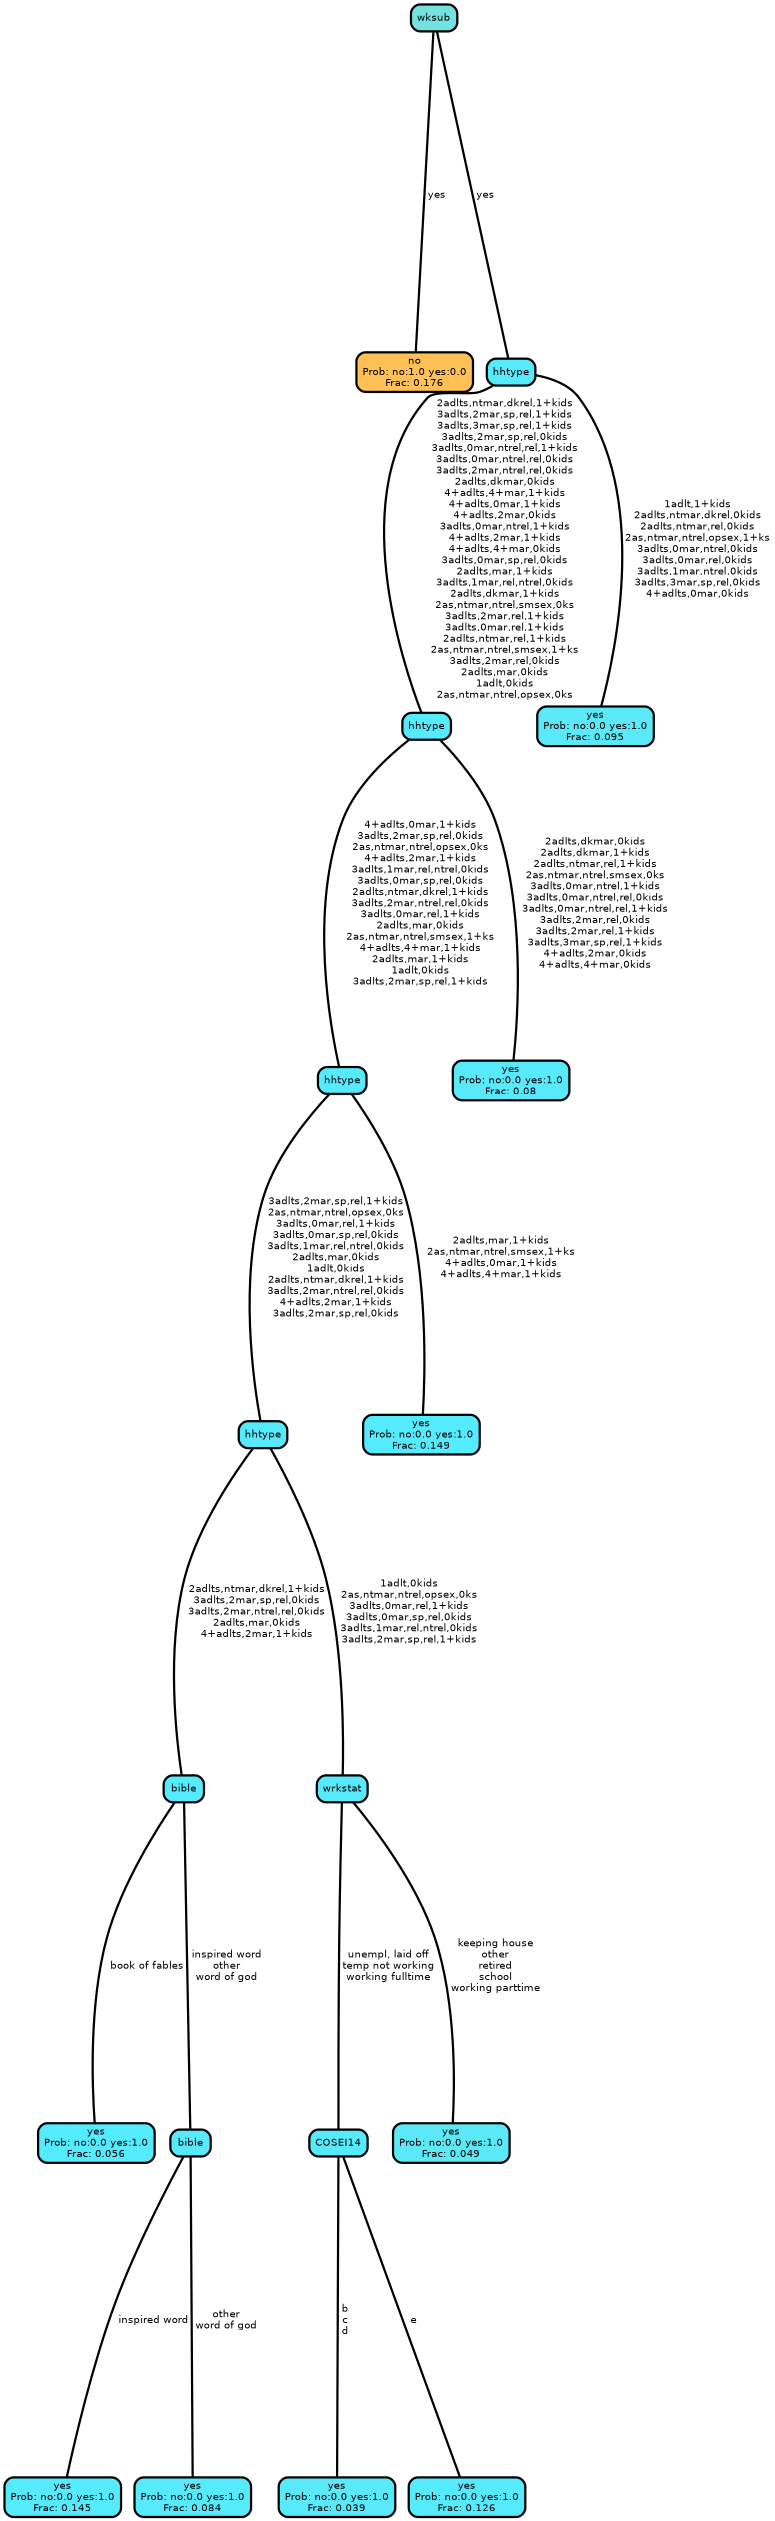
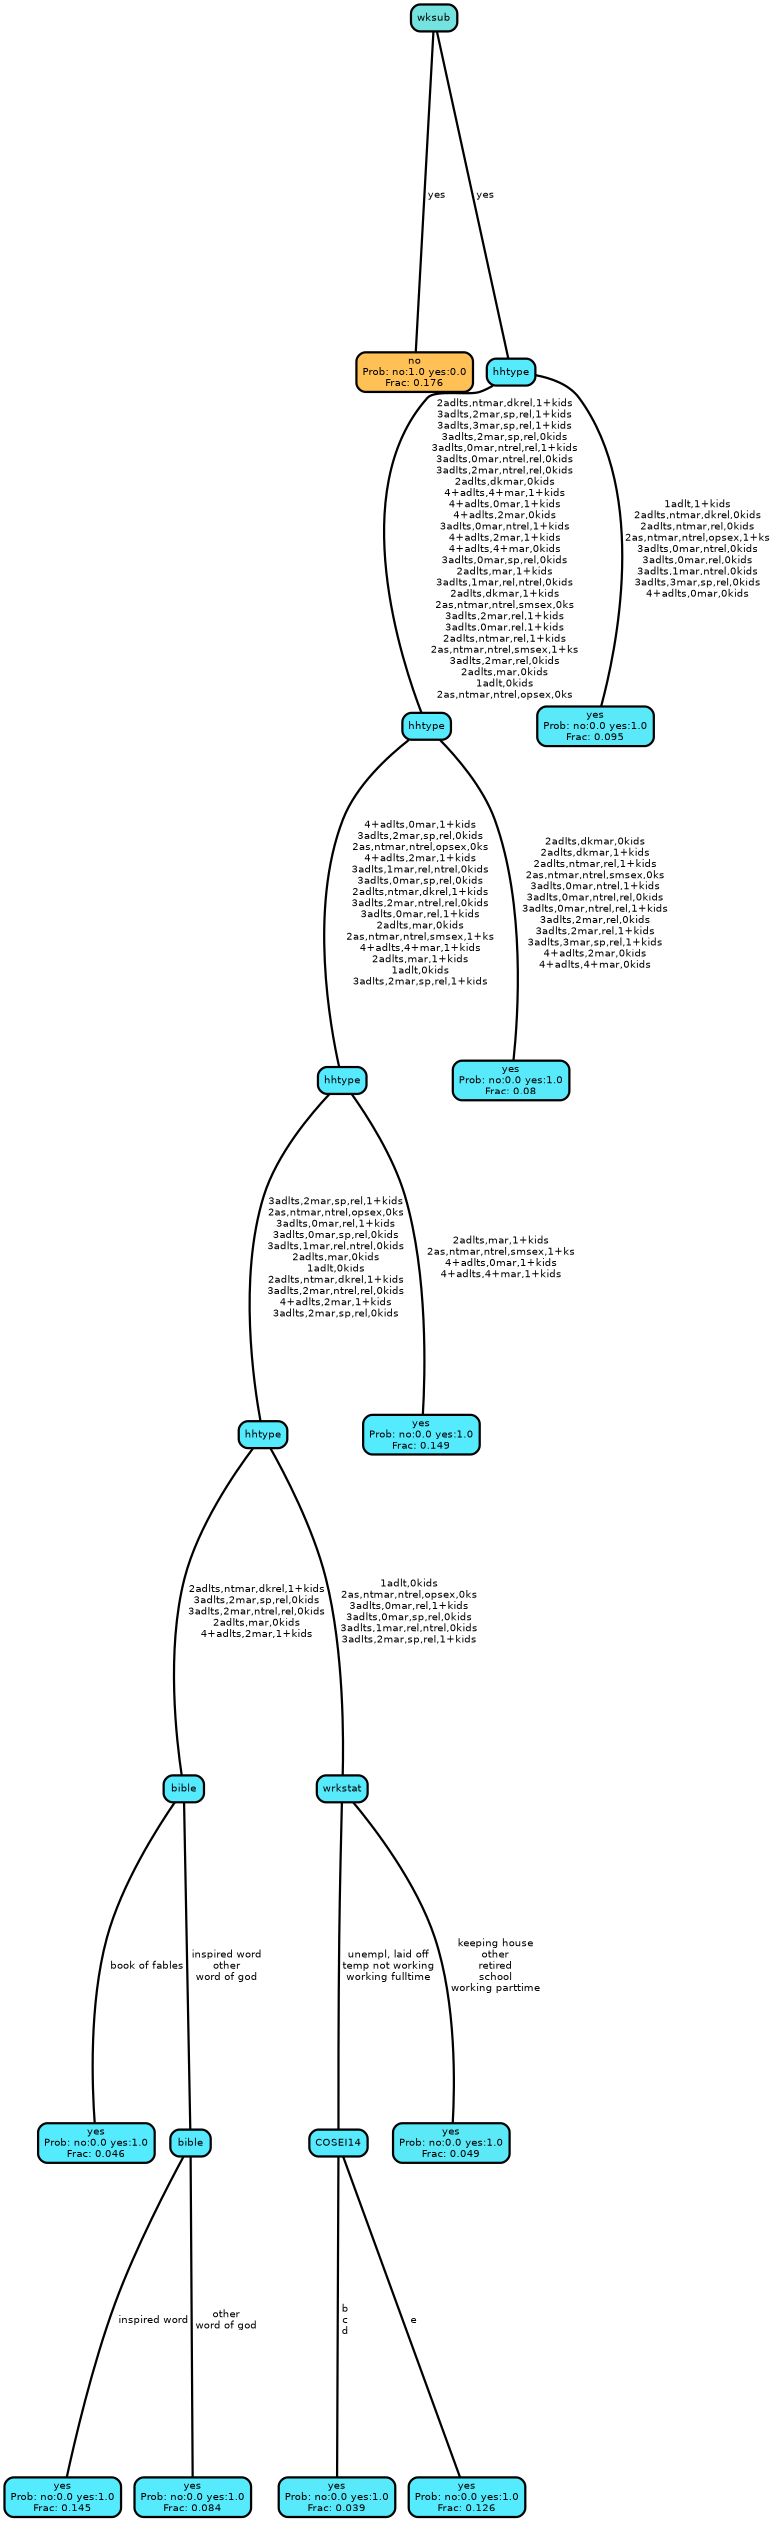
  graph {
    ranksep="0 equally"
    splines=straight
    node [color=black fillcolor="#56eafd" fontcolor=black fontname=helvetica penwidth=3 shape=box style="filled, rounded"]
    edge [color=black fontname=helvetica penwidth=3]
    n1 [fillcolor="#ffc155" label="no\nProb: no:1.0 yes:0.0\nFrac: 0.176"]
    n2 [fillcolor="#74e3df" label=wksub]
    n3 [label=hhtype]
    n4 [label=hhtype]
    n5 [fillcolor="#5ae9f9" label="yes\nProb: no:0.0 yes:1.0\nFrac: 0.095"]
-   n6 [fillcolor="#55ebff" label="yes\nProb: no:0.0 yes:1.0\nFrac: 0.056"]
+   n6 [fillcolor="#55ebff" label="yes\nProb: no:0.0 yes:1.0\nFrac: 0.046"]
    n7 [fillcolor="#55eafe" label=bible]
    n8 [fillcolor="#55eafe" label=bible]
    n9 [fillcolor="#55ebff" label="yes\nProb: no:0.0 yes:1.0\nFrac: 0.145"]
    n10 [label="yes\nProb: no:0.0 yes:1.0\nFrac: 0.084"]
    n11 [label=hhtype]
    n12 [fillcolor="#57eafc" label=wrkstat]
    n13 [fillcolor="#55eafe" label=COSEI14]
    n14 [fillcolor="#5ce9f7" label="yes\nProb: no:0.0 yes:1.0\nFrac: 0.049"]
    n15 [fillcolor="#58eafb" label="yes\nProb: no:0.0 yes:1.0\nFrac: 0.039"]
    n16 [fillcolor="#55ebff" label="yes\nProb: no:0.0 yes:1.0\nFrac: 0.126"]
    n17 [fillcolor="#55eafe" label=hhtype]
    n18 [fillcolor="#55ebff" label="yes\nProb: no:0.0 yes:1.0\nFrac: 0.149"]
    n19 [fillcolor="#58eafb" label="yes\nProb: no:0.0 yes:1.0\nFrac: 0.08"]
    subgraph sub_1 {
      rank=same
    }
    n2 -- n1 [label=" yes"]
    n2 -- n3 [label=" yes"]
    n3 -- n4 [label=" 2adlts,ntmar,dkrel,1+kids\n 3adlts,2mar,sp,rel,1+kids\n 3adlts,3mar,sp,rel,1+kids\n 3adlts,2mar,sp,rel,0kids\n 3adlts,0mar,ntrel,rel,1+kids\n 3adlts,0mar,ntrel,rel,0kids\n 3adlts,2mar,ntrel,rel,0kids\n 2adlts,dkmar,0kids\n 4+adlts,4+mar,1+kids\n 4+adlts,0mar,1+kids\n 4+adlts,2mar,0kids\n 3adlts,0mar,ntrel,1+kids\n 4+adlts,2mar,1+kids\n 4+adlts,4+mar,0kids\n 3adlts,0mar,sp,rel,0kids\n 2adlts,mar,1+kids\n 3adlts,1mar,rel,ntrel,0kids\n 2adlts,dkmar,1+kids\n 2as,ntmar,ntrel,smsex,0ks\n 3adlts,2mar,rel,1+kids\n 3adlts,0mar,rel,1+kids\n 2adlts,ntmar,rel,1+kids\n 2as,ntmar,ntrel,smsex,1+ks\n 3adlts,2mar,rel,0kids\n 2adlts,mar,0kids\n 1adlt,0kids\n 2as,ntmar,ntrel,opsex,0ks"]
    n3 -- n5 [label=" 1adlt,1+kids\n 2adlts,ntmar,dkrel,0kids\n 2adlts,ntmar,rel,0kids\n 2as,ntmar,ntrel,opsex,1+ks\n 3adlts,0mar,ntrel,0kids\n 3adlts,0mar,rel,0kids\n 3adlts,1mar,ntrel,0kids\n 3adlts,3mar,sp,rel,0kids\n 4+adlts,0mar,0kids"]
    n4 -- n17 [label=" 4+adlts,0mar,1+kids\n 3adlts,2mar,sp,rel,0kids\n 2as,ntmar,ntrel,opsex,0ks\n 4+adlts,2mar,1+kids\n 3adlts,1mar,rel,ntrel,0kids\n 3adlts,0mar,sp,rel,0kids\n 2adlts,ntmar,dkrel,1+kids\n 3adlts,2mar,ntrel,rel,0kids\n 3adlts,0mar,rel,1+kids\n 2adlts,mar,0kids\n 2as,ntmar,ntrel,smsex,1+ks\n 4+adlts,4+mar,1+kids\n 2adlts,mar,1+kids\n 1adlt,0kids\n 3adlts,2mar,sp,rel,1+kids"]
    n4 -- n19 [label=" 2adlts,dkmar,0kids\n 2adlts,dkmar,1+kids\n 2adlts,ntmar,rel,1+kids\n 2as,ntmar,ntrel,smsex,0ks\n 3adlts,0mar,ntrel,1+kids\n 3adlts,0mar,ntrel,rel,0kids\n 3adlts,0mar,ntrel,rel,1+kids\n 3adlts,2mar,rel,0kids\n 3adlts,2mar,rel,1+kids\n 3adlts,3mar,sp,rel,1+kids\n 4+adlts,2mar,0kids\n 4+adlts,4+mar,0kids"]
    n7 -- n6 [label=" book of fables"]
    n7 -- n8 [label=" inspired word\n other\n word of god"]
    n8 -- n9 [label=" inspired word"]
    n8 -- n10 [label=" other\n word of god"]
    n11 -- n7 [label=" 2adlts,ntmar,dkrel,1+kids\n 3adlts,2mar,sp,rel,0kids\n 3adlts,2mar,ntrel,rel,0kids\n 2adlts,mar,0kids\n 4+adlts,2mar,1+kids"]
    n11 -- n12 [label=" 1adlt,0kids\n 2as,ntmar,ntrel,opsex,0ks\n 3adlts,0mar,rel,1+kids\n 3adlts,0mar,sp,rel,0kids\n 3adlts,1mar,rel,ntrel,0kids\n 3adlts,2mar,sp,rel,1+kids"]
    n12 -- n13 [label=" unempl, laid off\n temp not working\n working fulltime"]
    n12 -- n14 [label=" keeping house\n other\n retired\n school\n working parttime"]
    n13 -- n15 [label=" b\n c\n d"]
    n13 -- n16 [label=" e"]
    n17 -- n11 [label=" 3adlts,2mar,sp,rel,1+kids\n 2as,ntmar,ntrel,opsex,0ks\n 3adlts,0mar,rel,1+kids\n 3adlts,0mar,sp,rel,0kids\n 3adlts,1mar,rel,ntrel,0kids\n 2adlts,mar,0kids\n 1adlt,0kids\n 2adlts,ntmar,dkrel,1+kids\n 3adlts,2mar,ntrel,rel,0kids\n 4+adlts,2mar,1+kids\n 3adlts,2mar,sp,rel,0kids"]
    n17 -- n18 [label=" 2adlts,mar,1+kids\n 2as,ntmar,ntrel,smsex,1+ks\n 4+adlts,0mar,1+kids\n 4+adlts,4+mar,1+kids"]
  }
